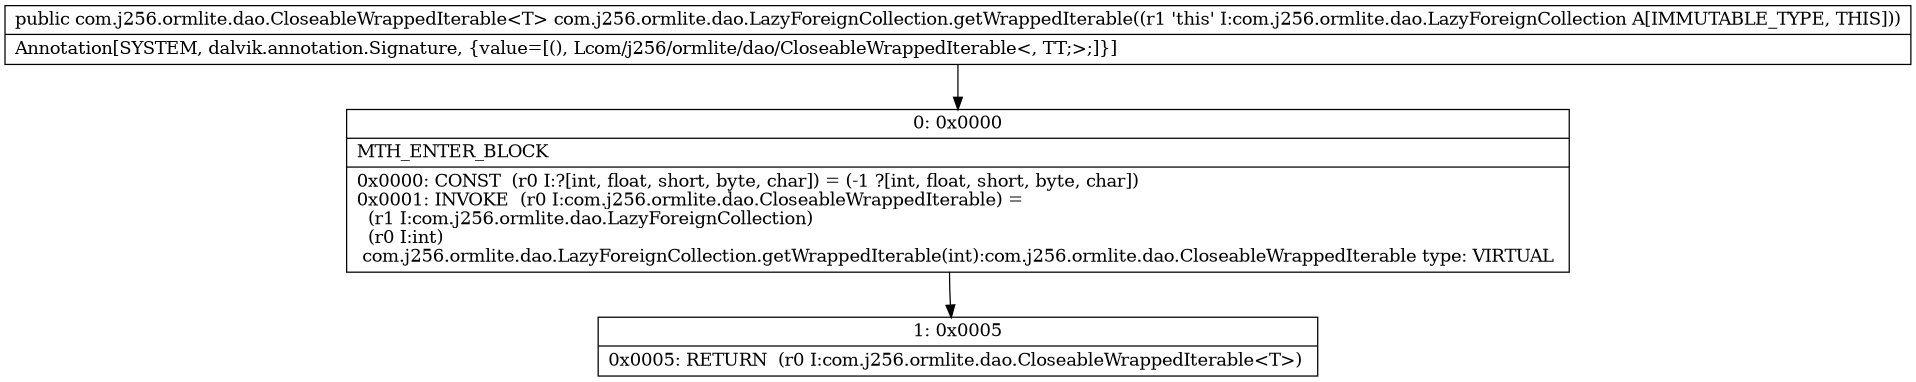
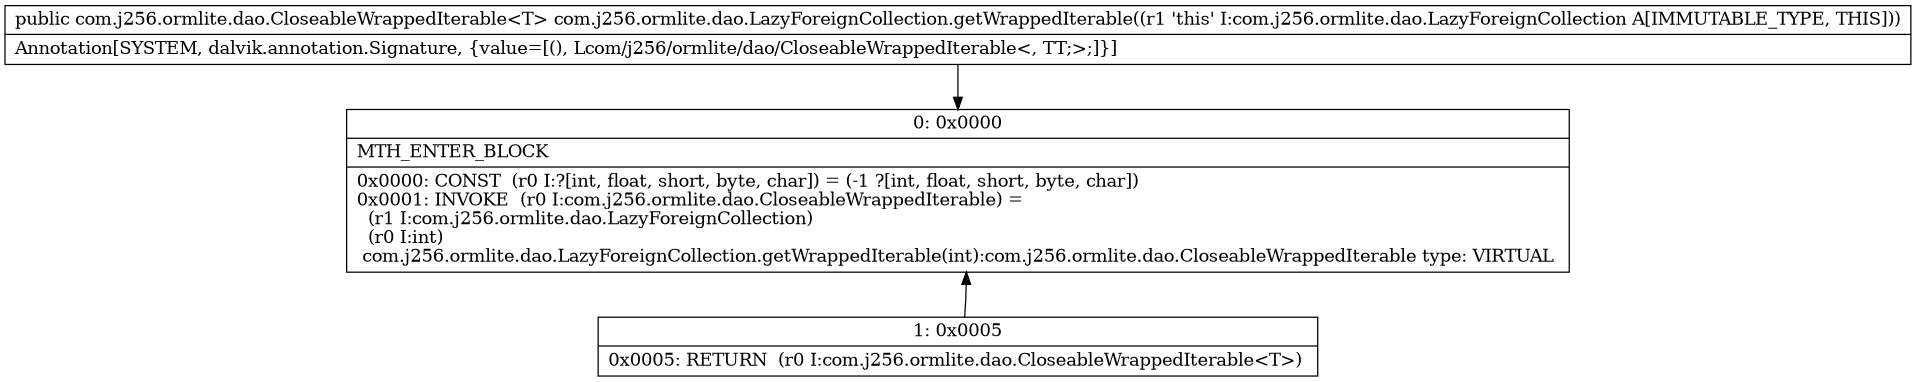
  digraph {
    node [shape=record]
    n1 [label="{0\:\ 0x0000|MTH_ENTER_BLOCK\l|0x0000: CONST  (r0 I:?[int, float, short, byte, char]) = (\-1 ?[int, float, short, byte, char]) \l0x0001: INVOKE  (r0 I:com.j256.ormlite.dao.CloseableWrappedIterable) = \l  (r1 I:com.j256.ormlite.dao.LazyForeignCollection)\l  (r0 I:int)\l com.j256.ormlite.dao.LazyForeignCollection.getWrappedIterable(int):com.j256.ormlite.dao.CloseableWrappedIterable type: VIRTUAL \l}"]
    n2 [label="{1\:\ 0x0005|0x0005: RETURN  (r0 I:com.j256.ormlite.dao.CloseableWrappedIterable\<T\>) \l}"]
    n3 [label="{public com.j256.ormlite.dao.CloseableWrappedIterable\<T\> com.j256.ormlite.dao.LazyForeignCollection.getWrappedIterable((r1 'this' I:com.j256.ormlite.dao.LazyForeignCollection A[IMMUTABLE_TYPE, THIS]))  | Annotation[SYSTEM, dalvik.annotation.Signature, \{value=[(), Lcom\/j256\/ormlite\/dao\/CloseableWrappedIterable\<, TT;\>;]\}]\l}"]
-   n1 -> n2
+   n2 -> n1
    n3 -> n1
  }
